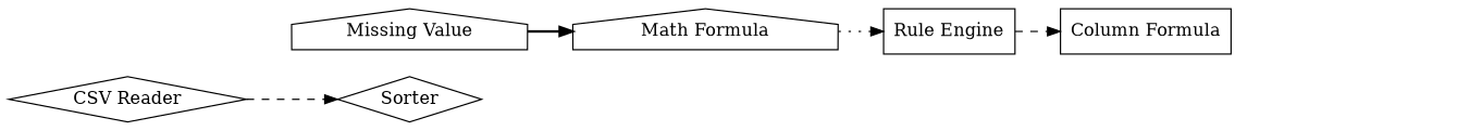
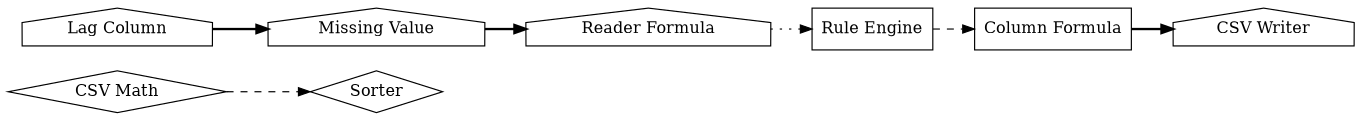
  digraph {
    rankdir=LR
    node [shape=house]
    edge [style=bold]
-   n1 [label="CSV Reader" shape=diamond]
+   n1 [label="CSV Math" shape=diamond]
    n2 [label=Sorter shape=diamond]
+   n3 [label="Lag Column"]
    n4 [label="Missing Value"]
-   n5 [label="Math Formula"]
+   n5 [label="Reader Formula"]
    n6 [label="Rule Engine" shape=box]
    n7 [label="Column Formula" shape=box]
+   n8 [label="CSV Writer"]
    n1 -> n2 [style=dashed]
+   n3 -> n4
    n4 -> n5
    n5 -> n6 [style=dotted]
    n6 -> n7 [style=dashed]
+   n7 -> n8
  }
